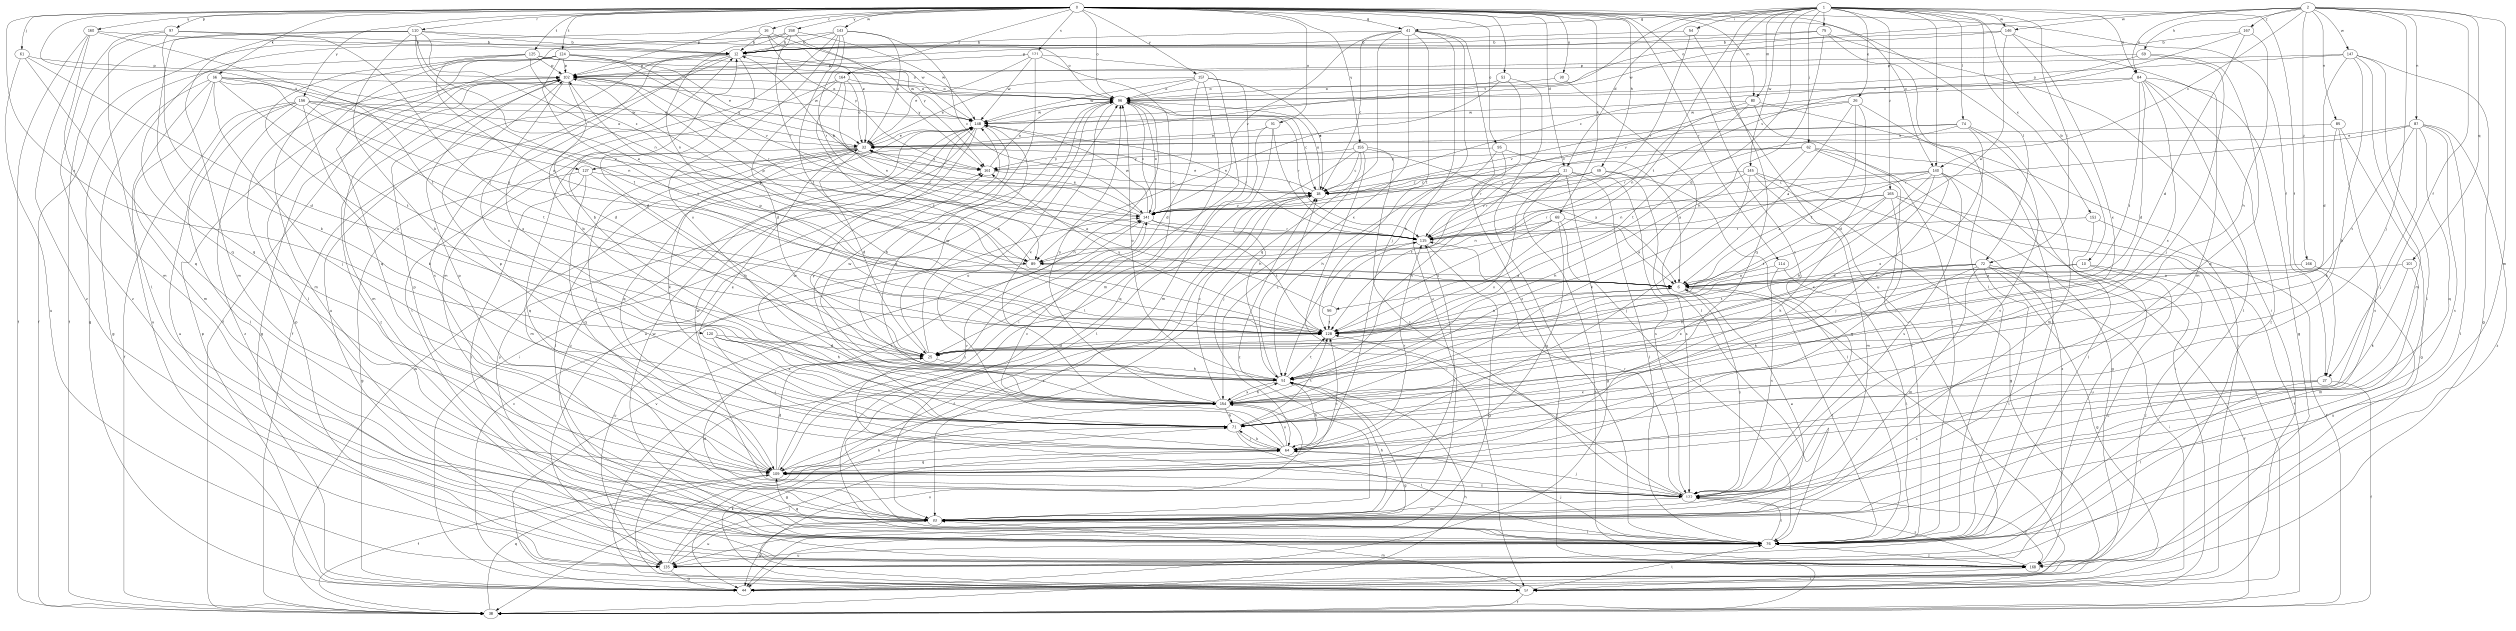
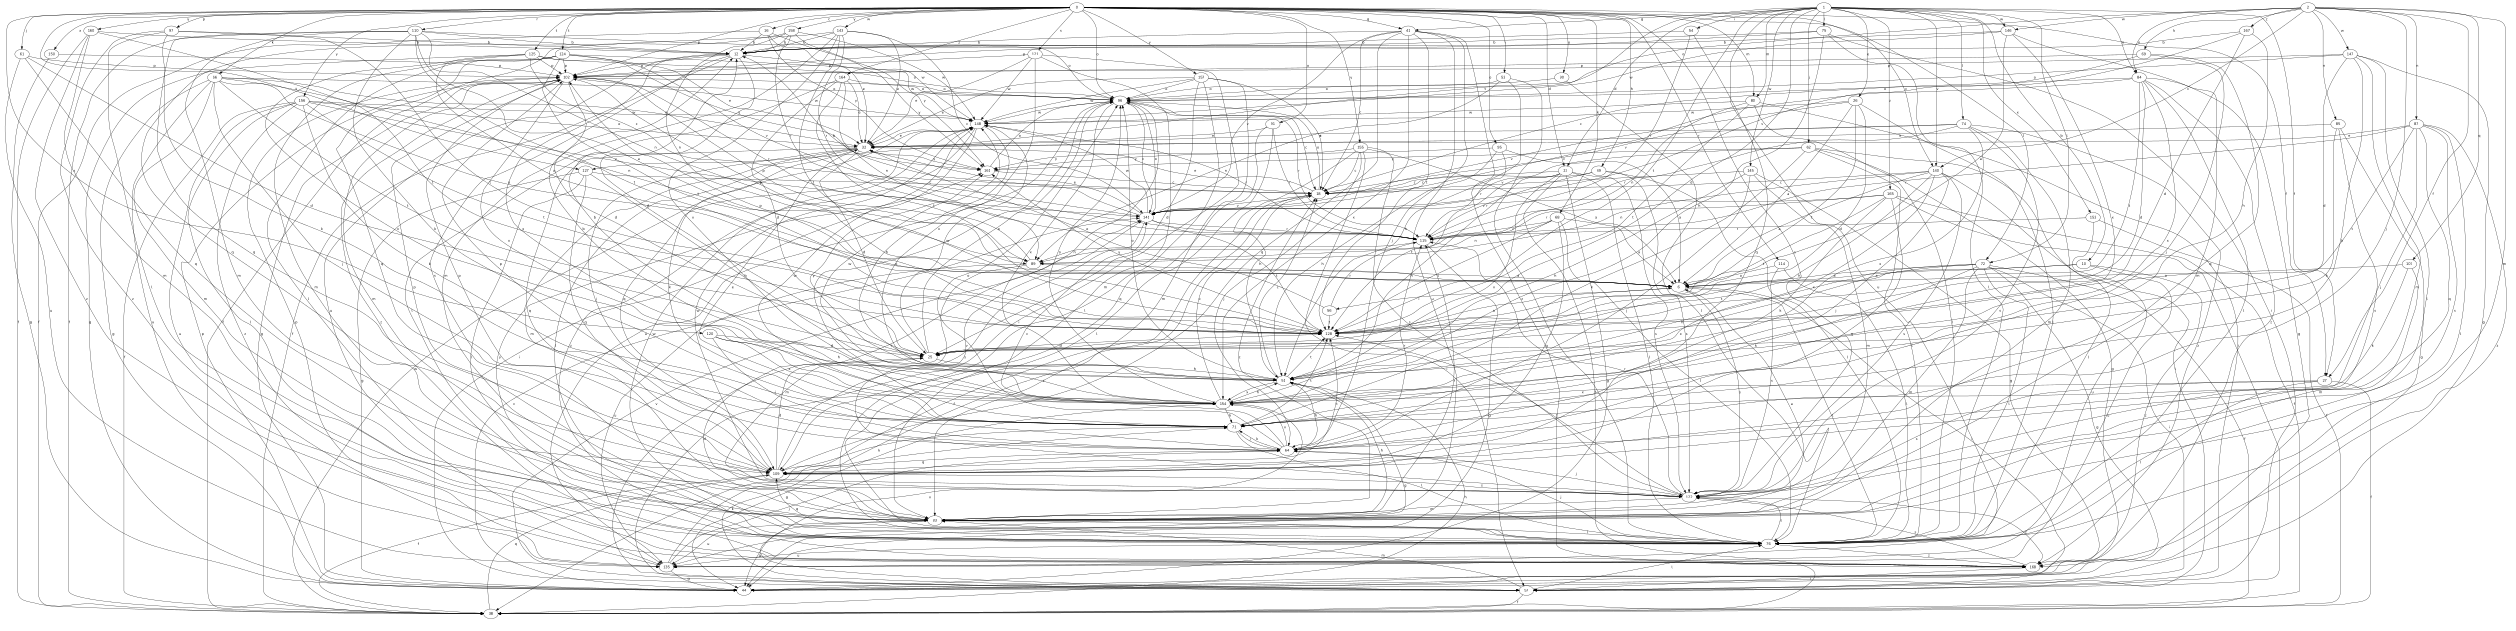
  strict digraph {
    fontname=Nunito
    node [fontname=Nunito]
    edge [fontname=Nunito]
    0
    16
    23
    n4 [label=27]
    41
    49
    53
    61
    66
    68
    72
    80
    90
    91
    95
    96
    97
    102
    110
    114
    120
    121
    122
    124
    125
    127
    140
    143
+   150
    155
    156
    157
    158
    160
    164
    12
    38
    161
    32
    148
    128
    76
    154
    18
    44
    51
    135
    64
    168
    141
    109
    115
    89
    25
    83
    6
    57
    71
    1
    10
    26
    54
    62
    74
    75
    84
    145
    146
    153
    165
    2
    69
    85
    87
    107
    147
-   166
    167
    56
    0 -> 16 [label=c]
    0 -> 23 [label=d]
    0 -> n4 [label=f]
    0 -> 41 [label=g]
    0 -> 49 [label=h]
    0 -> 53 [label=i]
    0 -> 61 [label=j]
    0 -> 66 [label=k]
    0 -> 68 [label=k]
    0 -> 72 [label=l]
    0 -> 80 [label=m]
    0 -> 90 [label=o]
    0 -> 91 [label=o]
    0 -> 95 [label=o]
    0 -> 96 [label=o]
    0 -> 97 [label=p]
    0 -> 102 [label=p]
    0 -> 110 [label=r]
    0 -> 114 [label=r]
    0 -> 120 [label=s]
    0 -> 121 [label=s]
    0 -> 122 [label=s]
    0 -> 124 [label=t]
    0 -> 125 [label=t]
    0 -> 127 [label=t]
    0 -> 140 [label=v]
    0 -> 143 [label=w]
+   0 -> 150 [label=x]
    0 -> 155 [label=y]
    0 -> 156 [label=y]
    0 -> 157 [label=y]
    0 -> 158 [label=y]
    0 -> 160 [label=y]
    0 -> 164 [label=z]
    16 -> 12 [label=b]
    16 -> 38 [label=f]
    16 -> 161 [label=y]
    16 -> 32 [label=e]
    16 -> 148 [label=w]
    23 -> 122 [label=s]
    23 -> 38 [label=f]
    23 -> 128 [label=t]
    23 -> 76 [label=l]
    23 -> 154 [label=x]
    23 -> 18 [label=c]
    23 -> 44 [label=g]
    23 -> 51 [label=h]
    n4 -> 122 [label=s]
    n4 -> 38 [label=f]
    n4 -> 76 [label=l]
    n4 -> 154 [label=x]
    41 -> 12 [label=b]
    41 -> 128 [label=t]
    41 -> 154 [label=x]
    41 -> 18 [label=c]
    41 -> 135 [label=u]
    41 -> 64 [label=j]
    41 -> 168 [label=z]
    41 -> 141 [label=v]
    41 -> 109 [label=q]
    49 -> 122 [label=s]
    49 -> 76 [label=l]
    49 -> 18 [label=c]
    49 -> 115 [label=r]
    53 -> 96 [label=o]
    53 -> 76 [label=l]
    53 -> 51 [label=h]
    53 -> 89 [label=n]
    61 -> 102 [label=p]
    61 -> 135 [label=u]
    61 -> 109 [label=q]
    61 -> 25 [label=d]
    66 -> 96 [label=o]
    66 -> 32 [label=e]
    66 -> 128 [label=t]
    66 -> 44 [label=g]
    66 -> 135 [label=u]
    66 -> 64 [label=j]
    66 -> 89 [label=n]
    66 -> 83 [label=m]
    66 -> 6 [label=a]
    68 -> 128 [label=t]
    68 -> 76 [label=l]
    68 -> 109 [label=q]
    68 -> 115 [label=r]
    68 -> 89 [label=n]
    68 -> 6 [label=a]
    72 -> 38 [label=f]
    72 -> 76 [label=l]
    72 -> 154 [label=x]
    72 -> 44 [label=g]
    72 -> 51 [label=h]
    72 -> 83 [label=m]
    72 -> 6 [label=a]
    72 -> 57 [label=i]
    72 -> 71 [label=k]
    80 -> 148 [label=w]
    80 -> 128 [label=t]
    80 -> 76 [label=l]
    80 -> 89 [label=n]
    80 -> 57 [label=i]
    90 -> 96 [label=o]
    90 -> 76 [label=l]
    91 -> 32 [label=e]
    91 -> 76 [label=l]
    91 -> 109 [label=q]
    91 -> 115 [label=r]
    95 -> 161 [label=y]
    95 -> 51 [label=h]
    95 -> 115 [label=r]
    95 -> 6 [label=a]
    96 -> 148 [label=w]
    96 -> 154 [label=x]
    96 -> 18 [label=c]
    96 -> 135 [label=u]
    96 -> 141 [label=v]
    96 -> 115 [label=r]
    96 -> 57 [label=i]
    97 -> 12 [label=b]
    97 -> 128 [label=t]
    97 -> 76 [label=l]
    97 -> 168 [label=z]
    97 -> 71 [label=k]
    102 -> 96 [label=o]
    102 -> 148 [label=w]
    102 -> 154 [label=x]
    102 -> 44 [label=g]
    102 -> 168 [label=z]
    102 -> 115 [label=r]
    102 -> 25 [label=d]
    102 -> 83 [label=m]
    110 -> 96 [label=o]
    110 -> 12 [label=b]
    110 -> 38 [label=f]
    110 -> 128 [label=t]
    110 -> 109 [label=q]
    110 -> 89 [label=n]
    110 -> 83 [label=m]
    110 -> 6 [label=a]
    110 -> 71 [label=k]
    114 -> 122 [label=s]
    114 -> 76 [label=l]
    114 -> 6 [label=a]
    120 -> 154 [label=x]
    120 -> 51 [label=h]
    120 -> 64 [label=j]
    120 -> 25 [label=d]
    121 -> 102 [label=p]
    121 -> 32 [label=e]
    121 -> 148 [label=w]
    121 -> 154 [label=x]
    121 -> 83 [label=m]
    121 -> 57 [label=i]
    122 -> 102 [label=p]
    122 -> 148 [label=w]
    122 -> 128 [label=t]
    122 -> 64 [label=j]
    122 -> 168 [label=z]
    122 -> 115 [label=r]
    122 -> 83 [label=m]
    124 -> 102 [label=p]
    124 -> 32 [label=e]
    124 -> 148 [label=w]
    124 -> 128 [label=t]
    124 -> 76 [label=l]
    124 -> 141 [label=v]
    124 -> 109 [label=q]
    124 -> 83 [label=m]
    125 -> 96 [label=o]
    125 -> 102 [label=p]
    125 -> 161 [label=y]
    125 -> 154 [label=x]
    125 -> 18 [label=c]
    125 -> 44 [label=g]
    125 -> 6 [label=a]
    127 -> 76 [label=l]
    127 -> 18 [label=c]
    127 -> 44 [label=g]
    127 -> 51 [label=h]
    127 -> 109 [label=q]
    140 -> 122 [label=s]
    140 -> 76 [label=l]
    140 -> 154 [label=x]
    140 -> 18 [label=c]
    140 -> 51 [label=h]
    140 -> 64 [label=j]
    140 -> 89 [label=n]
    140 -> 6 [label=a]
    143 -> 12 [label=b]
    143 -> 38 [label=f]
    143 -> 32 [label=e]
    143 -> 128 [label=t]
    143 -> 154 [label=x]
    143 -> 141 [label=v]
    143 -> 115 [label=r]
    143 -> 83 [label=m]
+   150 -> 102 [label=p]
+   150 -> 44 [label=g]
    155 -> 122 [label=s]
    155 -> 161 [label=y]
    155 -> 18 [label=c]
    155 -> 51 [label=h]
    155 -> 64 [label=j]
    155 -> 6 [label=a]
    155 -> 57 [label=i]
    156 -> 38 [label=f]
    156 -> 32 [label=e]
    156 -> 148 [label=w]
    156 -> 128 [label=t]
    156 -> 76 [label=l]
    156 -> 135 [label=u]
    156 -> 168 [label=z]
    156 -> 141 [label=v]
    156 -> 71 [label=k]
    157 -> 96 [label=o]
    157 -> 32 [label=e]
    157 -> 148 [label=w]
    157 -> 76 [label=l]
    157 -> 18 [label=c]
    157 -> 25 [label=d]
    157 -> 83 [label=m]
    158 -> 12 [label=b]
    158 -> 161 [label=y]
    158 -> 148 [label=w]
    158 -> 109 [label=q]
    158 -> 115 [label=r]
    158 -> 89 [label=n]
    160 -> 12 [label=b]
    160 -> 38 [label=f]
    160 -> 128 [label=t]
    160 -> 168 [label=z]
    160 -> 83 [label=m]
    164 -> 96 [label=o]
    164 -> 32 [label=e]
    164 -> 128 [label=t]
    164 -> 76 [label=l]
    164 -> 89 [label=n]
    164 -> 25 [label=d]
    12 -> 102 [label=p]
    12 -> 122 [label=s]
    12 -> 38 [label=f]
    12 -> 161 [label=y]
    12 -> 154 [label=x]
    12 -> 135 [label=u]
    12 -> 25 [label=d]
    38 -> 148 [label=w]
    38 -> 51 [label=h]
    38 -> 109 [label=q]
    161 -> 96 [label=o]
    161 -> 18 [label=c]
    32 -> 161 [label=y]
    32 -> 76 [label=l]
    32 -> 64 [label=j]
    32 -> 109 [label=q]
    32 -> 25 [label=d]
    32 -> 83 [label=m]
    32 -> 71 [label=k]
    148 -> 32 [label=e]
    148 -> 51 [label=h]
    148 -> 168 [label=z]
    148 -> 109 [label=q]
    148 -> 115 [label=r]
    148 -> 57 [label=i]
    128 -> 102 [label=p]
    128 -> 161 [label=y]
    128 -> 25 [label=d]
    128 -> 6 [label=a]
    76 -> 122 [label=s]
    76 -> 161 [label=y]
    76 -> 148 [label=w]
    76 -> 135 [label=u]
    76 -> 64 [label=j]
    76 -> 168 [label=z]
    76 -> 109 [label=q]
    154 -> 96 [label=o]
    154 -> 12 [label=b]
    154 -> 148 [label=w]
    154 -> 18 [label=c]
    154 -> 44 [label=g]
    154 -> 51 [label=h]
    154 -> 71 [label=k]
    18 -> 96 [label=o]
    18 -> 38 [label=f]
    18 -> 32 [label=e]
    18 -> 141 [label=v]
    44 -> 102 [label=p]
    44 -> 141 [label=v]
    51 -> 96 [label=o]
    51 -> 12 [label=b]
    51 -> 161 [label=y]
    51 -> 128 [label=t]
    51 -> 154 [label=x]
    51 -> 18 [label=c]
    51 -> 44 [label=g]
    135 -> 102 [label=p]
    135 -> 18 [label=c]
    135 -> 44 [label=g]
    135 -> 64 [label=j]
    64 -> 96 [label=o]
    64 -> 102 [label=p]
    64 -> 154 [label=x]
    64 -> 51 [label=h]
    64 -> 141 [label=v]
    64 -> 109 [label=q]
    64 -> 115 [label=r]
    64 -> 71 [label=k]
    168 -> 122 [label=s]
    168 -> 57 [label=i]
    141 -> 96 [label=o]
    141 -> 122 [label=s]
    141 -> 12 [label=b]
    141 -> 32 [label=e]
    141 -> 148 [label=w]
    141 -> 128 [label=t]
    141 -> 115 [label=r]
    109 -> 102 [label=p]
    109 -> 122 [label=s]
    109 -> 38 [label=f]
    109 -> 128 [label=t]
    109 -> 141 [label=v]
    109 -> 25 [label=d]
    109 -> 71 [label=k]
    115 -> 44 [label=g]
    115 -> 89 [label=n]
    89 -> 102 [label=p]
    89 -> 135 [label=u]
+   89 -> 83 [label=m]
    89 -> 6 [label=a]
    25 -> 96 [label=o]
    25 -> 148 [label=w]
    25 -> 51 [label=h]
    83 -> 76 [label=l]
    83 -> 18 [label=c]
    83 -> 44 [label=g]
    83 -> 51 [label=h]
    83 -> 135 [label=u]
    83 -> 115 [label=r]
    83 -> 25 [label=d]
    83 -> 6 [label=a]
    6 -> 102 [label=p]
    6 -> 122 [label=s]
    6 -> 76 [label=l]
    6 -> 57 [label=i]
    6 -> 56 [label=i]
    57 -> 38 [label=f]
    57 -> 76 [label=l]
    57 -> 154 [label=x]
    57 -> 141 [label=v]
    57 -> 83 [label=m]
    57 -> 71 [label=k]
    71 -> 96 [label=o]
    71 -> 32 [label=e]
    71 -> 148 [label=w]
    71 -> 128 [label=t]
    71 -> 76 [label=l]
    71 -> 64 [label=j]
    1 -> 23 [label=d]
    1 -> n4 [label=f]
    1 -> 41 [label=g]
    1 -> 72 [label=l]
    1 -> 80 [label=m]
    1 -> 127 [label=t]
    1 -> 140 [label=v]
    1 -> 128 [label=t]
    1 -> 135 [label=u]
    1 -> 25 [label=d]
    1 -> 10 [label=b]
    1 -> 26 [label=e]
    1 -> 54 [label=i]
    1 -> 62 [label=j]
    1 -> 74 [label=l]
    1 -> 75 [label=l]
    1 -> 84 [label=n]
    1 -> 145 [label=w]
    1 -> 146 [label=w]
    1 -> 153 [label=x]
    1 -> 165 [label=z]
    10 -> 128 [label=t]
    10 -> 135 [label=u]
    10 -> 168 [label=z]
    10 -> 6 [label=a]
    26 -> 148 [label=w]
    26 -> 128 [label=t]
    26 -> 76 [label=l]
    26 -> 141 [label=v]
    26 -> 25 [label=d]
    26 -> 6 [label=a]
    54 -> 12 [label=b]
    54 -> 109 [label=q]
    54 -> 115 [label=r]
    62 -> 161 [label=y]
    62 -> 76 [label=l]
    62 -> 44 [label=g]
    62 -> 141 [label=v]
    62 -> 57 [label=i]
    62 -> 71 [label=k]
    74 -> 122 [label=s]
    74 -> 32 [label=e]
    74 -> 154 [label=x]
    74 -> 18 [label=c]
    74 -> 115 [label=r]
    74 -> 83 [label=m]
    75 -> 102 [label=p]
    75 -> 12 [label=b]
    75 -> 76 [label=l]
    75 -> 51 [label=h]
    75 -> 57 [label=i]
    84 -> 96 [label=o]
    84 -> 128 [label=t]
    84 -> 76 [label=l]
    84 -> 154 [label=x]
    84 -> 44 [label=g]
    84 -> 168 [label=z]
    84 -> 141 [label=v]
    84 -> 25 [label=d]
    145 -> 18 [label=c]
    145 -> 44 [label=g]
    145 -> 51 [label=h]
    145 -> 64 [label=j]
-   145 -> 168 [label=z]
+   74 -> 168 [label=z]
    145 -> 83 [label=m]
    146 -> 12 [label=b]
    146 -> 148 [label=w]
    146 -> 154 [label=x]
    146 -> 83 [label=m]
    146 -> 6 [label=a]
    153 -> 38 [label=f]
    153 -> 135 [label=u]
    153 -> 115 [label=r]
    165 -> 38 [label=f]
    165 -> 128 [label=t]
    165 -> 141 [label=v]
    165 -> 109 [label=q]
    165 -> 115 [label=r]
    165 -> 57 [label=i]
    165 -> 71 [label=k]
    2 -> n4 [label=f]
    2 -> 96 [label=o]
    2 -> 140 [label=v]
    2 -> 64 [label=j]
    2 -> 83 [label=m]
    2 -> 84 [label=n]
    2 -> 146 [label=w]
    2 -> 69 [label=k]
    2 -> 85 [label=n]
    2 -> 87 [label=n]
    2 -> 107 [label=q]
    2 -> 147 [label=w]
-   2 -> 166 [label=z]
    2 -> 167 [label=z]
    69 -> 102 [label=p]
    69 -> 18 [label=c]
    69 -> 64 [label=j]
    69 -> 109 [label=q]
    85 -> 122 [label=s]
    85 -> 32 [label=e]
    85 -> 44 [label=g]
    85 -> 71 [label=k]
    87 -> 122 [label=s]
    87 -> 32 [label=e]
    87 -> 128 [label=t]
    87 -> 76 [label=l]
    87 -> 64 [label=j]
    87 -> 168 [label=z]
    87 -> 109 [label=q]
    87 -> 115 [label=r]
    107 -> 83 [label=m]
    107 -> 6 [label=a]
    107 -> 71 [label=k]
    147 -> 96 [label=o]
    147 -> 102 [label=p]
    147 -> 76 [label=l]
    147 -> 44 [label=g]
    147 -> 25 [label=d]
    147 -> 83 [label=m]
    147 -> 71 [label=k]
-   166 -> 135 [label=u]
-   166 -> 6 [label=a]
    167 -> 12 [label=b]
    167 -> 51 [label=h]
    167 -> 141 [label=v]
    167 -> 25 [label=d]
    56 -> 32 [label=e]
    56 -> 128 [label=t]
    56 -> 115 [label=r]
  }
